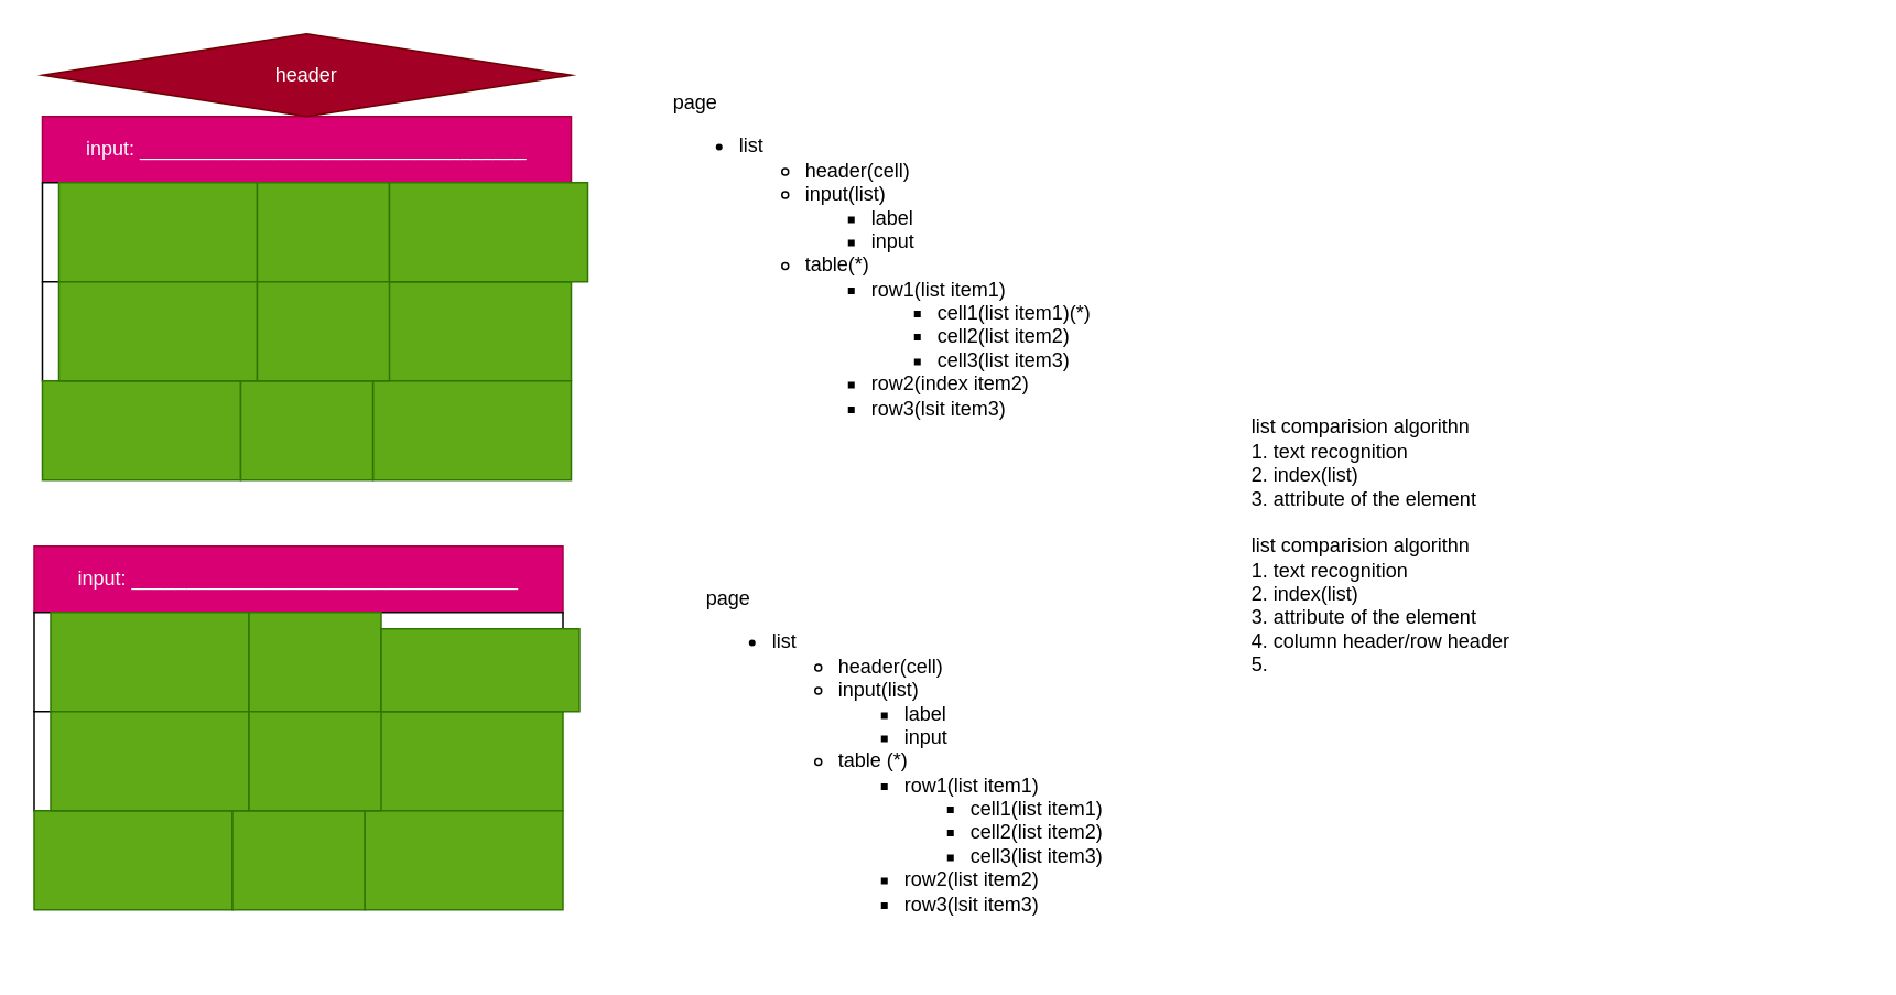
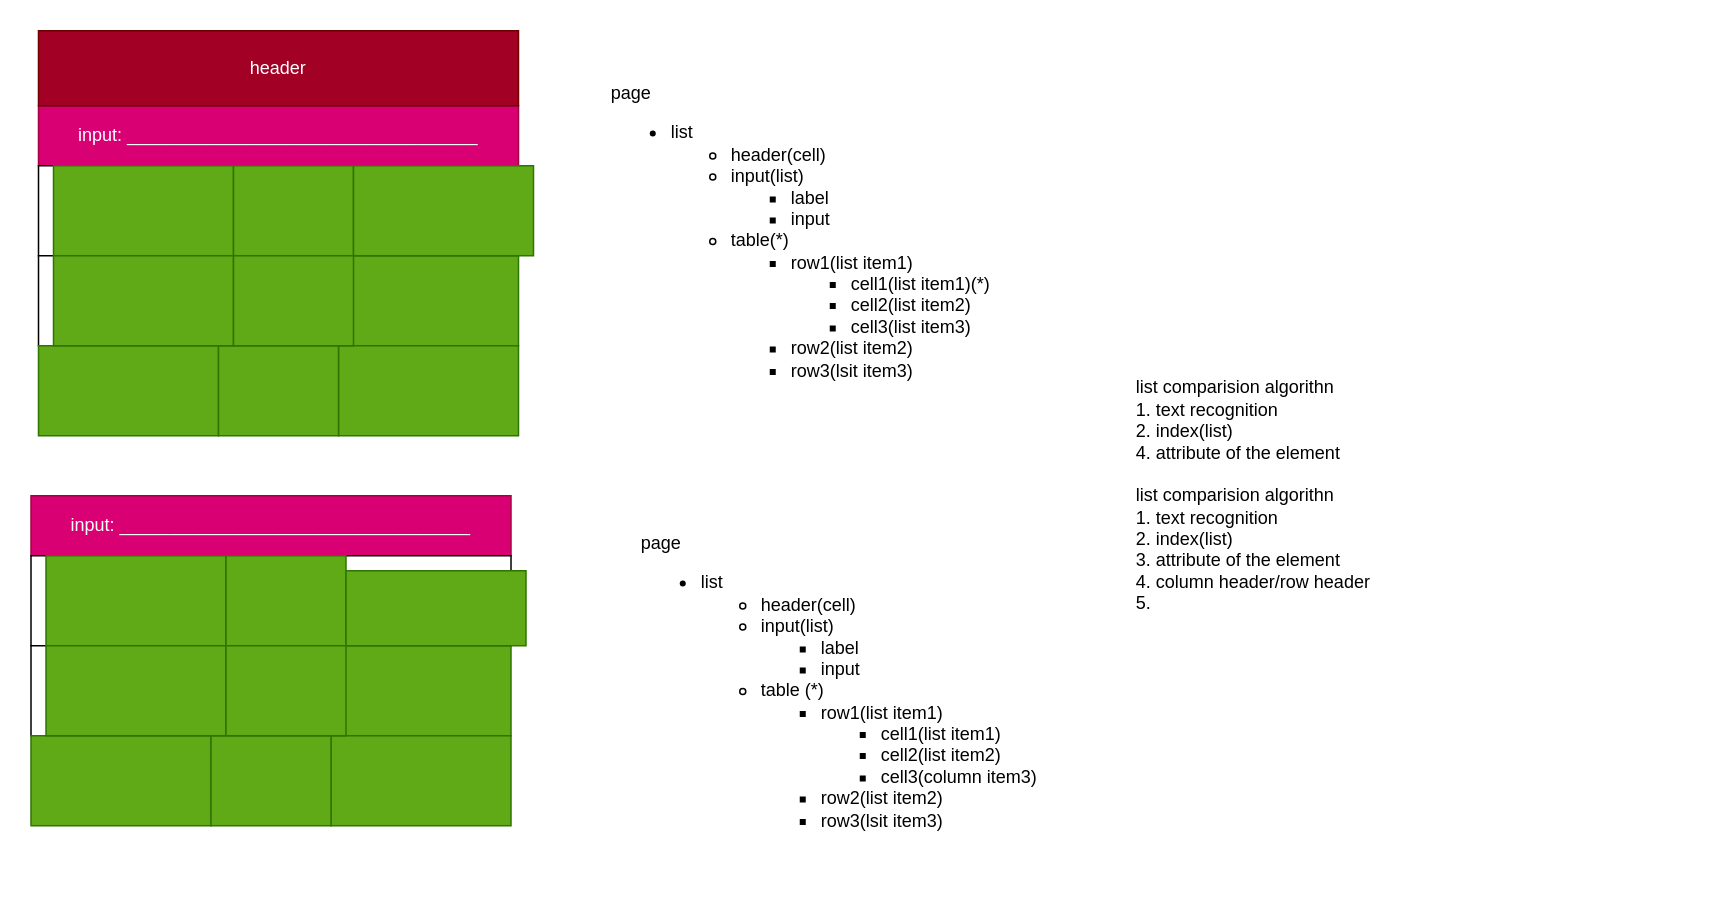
  <mxCell id="0" />
  <mxCell id="1" parent="0" />
  <mxCell id="2" value="input: ___________________________________" style="rounded=0;whiteSpace=wrap;html=1;fillColor=#d80073;fontColor=#ffffff;strokeColor=#A50040;" parent="1" vertex="1"><mxGeometry x="25" y="70" width="320" height="40" as="geometry" /></mxCell>
- <mxCell id="3" value="header" style="rhombus;whiteSpace=wrap;html=1;fillColor=#a20025;fontColor=#ffffff;strokeColor=#6F0000;" parent="1" vertex="1"><mxGeometry x="25" y="20" width="320" height="50" as="geometry" /></mxCell>
+ <mxCell id="3" value="header" style="rounded=0;whiteSpace=wrap;html=1;fillColor=#a20025;fontColor=#ffffff;strokeColor=#6F0000;" parent="1" vertex="1"><mxGeometry x="25" y="20" width="320" height="50" as="geometry" /></mxCell>
  <mxCell id="4" value="" style="rounded=0;whiteSpace=wrap;html=1;" parent="1" vertex="1"><mxGeometry x="25" y="110" width="120" height="60" as="geometry" /></mxCell>
  <mxCell id="5" value="" style="rounded=0;whiteSpace=wrap;html=1;" parent="1" vertex="1"><mxGeometry x="225" y="110" width="120" height="60" as="geometry" /></mxCell>
  <mxCell id="6" value="" style="rounded=0;whiteSpace=wrap;html=1;" parent="1" vertex="1"><mxGeometry x="145" y="110" width="80" height="60" as="geometry" /></mxCell>
  <mxCell id="7" value="" style="rounded=0;whiteSpace=wrap;html=1;" parent="1" vertex="1"><mxGeometry x="25" y="170" width="120" height="60" as="geometry" /></mxCell>
  <mxCell id="8" value="" style="rounded=0;whiteSpace=wrap;html=1;fillColor=#60a917;fontColor=#ffffff;strokeColor=#2D7600;" parent="1" vertex="1"><mxGeometry x="225" y="170" width="120" height="60" as="geometry" /></mxCell>
  <mxCell id="9" value="" style="rounded=0;whiteSpace=wrap;html=1;" parent="1" vertex="1"><mxGeometry x="145" y="170" width="80" height="60" as="geometry" /></mxCell>
  <mxCell id="10" value="" style="rounded=0;whiteSpace=wrap;html=1;fillColor=#60a917;fontColor=#ffffff;strokeColor=#2D7600;" parent="1" vertex="1"><mxGeometry x="25" y="230" width="120" height="60" as="geometry" /></mxCell>
  <mxCell id="11" value="" style="rounded=0;whiteSpace=wrap;html=1;fillColor=#60a917;fontColor=#ffffff;strokeColor=#2D7600;" parent="1" vertex="1"><mxGeometry x="225" y="230" width="120" height="60" as="geometry" /></mxCell>
  <mxCell id="12" value="" style="rounded=0;whiteSpace=wrap;html=1;fillColor=#60a917;fontColor=#ffffff;strokeColor=#2D7600;" parent="1" vertex="1"><mxGeometry x="145" y="230" width="80" height="60" as="geometry" /></mxCell>
  <mxCell id="13" value="" style="rounded=0;whiteSpace=wrap;html=1;fillColor=#60a917;fontColor=#ffffff;strokeColor=#2D7600;" parent="1" vertex="1"><mxGeometry x="35" y="110" width="120" height="60" as="geometry" /></mxCell>
  <mxCell id="14" value="" style="rounded=0;whiteSpace=wrap;html=1;fillColor=#60a917;fontColor=#ffffff;strokeColor=#2D7600;" parent="1" vertex="1"><mxGeometry x="155" y="110" width="80" height="60" as="geometry" /></mxCell>
  <mxCell id="15" value="" style="rounded=0;whiteSpace=wrap;html=1;fillColor=#60a917;fontColor=#ffffff;strokeColor=#2D7600;" parent="1" vertex="1"><mxGeometry x="235" y="110" width="120" height="60" as="geometry" /></mxCell>
  <mxCell id="16" value="" style="rounded=0;whiteSpace=wrap;html=1;fillColor=#60a917;fontColor=#ffffff;strokeColor=#2D7600;" parent="1" vertex="1"><mxGeometry x="35" y="170" width="120" height="60" as="geometry" /></mxCell>
  <mxCell id="17" value="" style="rounded=0;whiteSpace=wrap;html=1;fillColor=#60a917;fontColor=#ffffff;strokeColor=#2D7600;" parent="1" vertex="1"><mxGeometry x="155" y="170" width="80" height="60" as="geometry" /></mxCell>
- <mxCell id="18" value="page&lt;br&gt;&lt;ul&gt;&lt;li&gt;list&lt;/li&gt;&lt;ul&gt;&lt;li&gt;header(cell)&lt;/li&gt;&lt;li&gt;input(list)&lt;/li&gt;&lt;ul&gt;&lt;li&gt;label&lt;/li&gt;&lt;li&gt;input&lt;/li&gt;&lt;/ul&gt;&lt;li&gt;table(*)&lt;/li&gt;&lt;ul&gt;&lt;li&gt;row1(list item1)&lt;/li&gt;&lt;ul&gt;&lt;li&gt;cell1(list item1)(*)&lt;/li&gt;&lt;li&gt;cell2(list item2)&lt;/li&gt;&lt;li&gt;cell3(list item3)&lt;/li&gt;&lt;/ul&gt;&lt;li&gt;row2(index item2)&lt;/li&gt;&lt;li&gt;row3(lsit item3)&lt;/li&gt;&lt;/ul&gt;&lt;/ul&gt;&lt;/ul&gt;" style="text;html=1;strokeColor=none;fillColor=none;align=left;verticalAlign=middle;whiteSpace=wrap;rounded=0;" parent="1" vertex="1"><mxGeometry x="405" y="40" width="370" height="240" as="geometry" /></mxCell>
+ <mxCell id="18" value="page&lt;br&gt;&lt;ul&gt;&lt;li&gt;list&lt;/li&gt;&lt;ul&gt;&lt;li&gt;header(cell)&lt;/li&gt;&lt;li&gt;input(list)&lt;/li&gt;&lt;ul&gt;&lt;li&gt;label&lt;/li&gt;&lt;li&gt;input&lt;/li&gt;&lt;/ul&gt;&lt;li&gt;table(*)&lt;/li&gt;&lt;ul&gt;&lt;li&gt;row1(list item1)&lt;/li&gt;&lt;ul&gt;&lt;li&gt;cell1(list item1)(*)&lt;/li&gt;&lt;li&gt;cell2(list item2)&lt;/li&gt;&lt;li&gt;cell3(list item3)&lt;/li&gt;&lt;/ul&gt;&lt;li&gt;row2(list item2)&lt;/li&gt;&lt;li&gt;row3(lsit item3)&lt;/li&gt;&lt;/ul&gt;&lt;/ul&gt;&lt;/ul&gt;" style="text;html=1;strokeColor=none;fillColor=none;align=left;verticalAlign=middle;whiteSpace=wrap;rounded=0;" parent="1" vertex="1"><mxGeometry x="405" y="40" width="370" height="240" as="geometry" /></mxCell>
  <mxCell id="19" value="input: ___________________________________" style="rounded=0;whiteSpace=wrap;html=1;fillColor=#d80073;fontColor=#ffffff;strokeColor=#A50040;" parent="1" vertex="1"><mxGeometry x="20" y="330" width="320" height="40" as="geometry" /></mxCell>
  <mxCell id="20" value="" style="rounded=0;whiteSpace=wrap;html=1;" parent="1" vertex="1"><mxGeometry x="20" y="370" width="120" height="60" as="geometry" /></mxCell>
  <mxCell id="21" value="" style="rounded=0;whiteSpace=wrap;html=1;" parent="1" vertex="1"><mxGeometry x="220" y="370" width="120" height="60" as="geometry" /></mxCell>
  <mxCell id="22" value="" style="rounded=0;whiteSpace=wrap;html=1;" parent="1" vertex="1"><mxGeometry x="140" y="370" width="80" height="60" as="geometry" /></mxCell>
  <mxCell id="23" value="" style="rounded=0;whiteSpace=wrap;html=1;" parent="1" vertex="1"><mxGeometry x="20" y="430" width="120" height="60" as="geometry" /></mxCell>
  <mxCell id="24" value="" style="rounded=0;whiteSpace=wrap;html=1;fillColor=#60a917;fontColor=#ffffff;strokeColor=#2D7600;" parent="1" vertex="1"><mxGeometry x="220" y="430" width="120" height="60" as="geometry" /></mxCell>
  <mxCell id="25" value="" style="rounded=0;whiteSpace=wrap;html=1;" parent="1" vertex="1"><mxGeometry x="140" y="430" width="80" height="60" as="geometry" /></mxCell>
  <mxCell id="26" value="" style="rounded=0;whiteSpace=wrap;html=1;fillColor=#60a917;fontColor=#ffffff;strokeColor=#2D7600;" parent="1" vertex="1"><mxGeometry x="20" y="490" width="120" height="60" as="geometry" /></mxCell>
  <mxCell id="27" value="" style="rounded=0;whiteSpace=wrap;html=1;fillColor=#60a917;fontColor=#ffffff;strokeColor=#2D7600;" parent="1" vertex="1"><mxGeometry x="220" y="490" width="120" height="60" as="geometry" /></mxCell>
  <mxCell id="28" value="" style="rounded=0;whiteSpace=wrap;html=1;fillColor=#60a917;fontColor=#ffffff;strokeColor=#2D7600;" parent="1" vertex="1"><mxGeometry x="140" y="490" width="80" height="60" as="geometry" /></mxCell>
  <mxCell id="29" value="" style="rounded=0;whiteSpace=wrap;html=1;fillColor=#60a917;fontColor=#ffffff;strokeColor=#2D7600;" parent="1" vertex="1"><mxGeometry x="30" y="370" width="120" height="60" as="geometry" /></mxCell>
  <mxCell id="30" value="" style="rounded=0;whiteSpace=wrap;html=1;fillColor=#60a917;fontColor=#ffffff;strokeColor=#2D7600;" parent="1" vertex="1"><mxGeometry x="150" y="370" width="80" height="60" as="geometry" /></mxCell>
  <mxCell id="31" value="" style="rounded=0;whiteSpace=wrap;html=1;fillColor=#60a917;fontColor=#ffffff;strokeColor=#2D7600;" parent="1" vertex="1"><mxGeometry x="230" y="380" width="120" height="50" as="geometry" /></mxCell>
  <mxCell id="32" value="" style="rounded=0;whiteSpace=wrap;html=1;fillColor=#60a917;fontColor=#ffffff;strokeColor=#2D7600;" parent="1" vertex="1"><mxGeometry x="30" y="430" width="120" height="60" as="geometry" /></mxCell>
  <mxCell id="33" value="" style="rounded=0;whiteSpace=wrap;html=1;fillColor=#60a917;fontColor=#ffffff;strokeColor=#2D7600;" parent="1" vertex="1"><mxGeometry x="150" y="430" width="80" height="60" as="geometry" /></mxCell>
- <mxCell id="34" value="page&lt;br&gt;&lt;ul&gt;&lt;li&gt;list&lt;/li&gt;&lt;ul&gt;&lt;li&gt;header(cell)&lt;/li&gt;&lt;li&gt;input(list)&lt;/li&gt;&lt;ul&gt;&lt;li&gt;label&lt;/li&gt;&lt;li&gt;input&lt;/li&gt;&lt;/ul&gt;&lt;li&gt;table (*)&lt;/li&gt;&lt;ul&gt;&lt;li&gt;row1(list item1)&lt;/li&gt;&lt;ul&gt;&lt;li&gt;cell1(list item1)&lt;/li&gt;&lt;li&gt;cell2(list item2)&lt;/li&gt;&lt;li&gt;cell3(list item3)&lt;/li&gt;&lt;/ul&gt;&lt;li&gt;row2(list item2)&lt;/li&gt;&lt;li&gt;row3(lsit item3)&lt;/li&gt;&lt;/ul&gt;&lt;/ul&gt;&lt;/ul&gt;" style="text;html=1;strokeColor=none;fillColor=none;align=left;verticalAlign=middle;whiteSpace=wrap;rounded=0;" parent="1" vertex="1"><mxGeometry x="425" y="340" width="370" height="240" as="geometry" /></mxCell>
- <mxCell id="35" value="list comparision algorithn&lt;br&gt;1. text recognition&lt;br&gt;2. index(list)&lt;br&gt;3. attribute of the element&lt;br&gt;&lt;br&gt;list comparision algorithn&lt;br&gt;1. text recognition&lt;br&gt;2. index(list)&lt;br&gt;3. attribute of the element&lt;br&gt;4. column header/row header&lt;br&gt;5.&amp;nbsp;" style="text;html=1;strokeColor=none;fillColor=none;align=left;verticalAlign=middle;whiteSpace=wrap;rounded=0;" parent="1" vertex="1"><mxGeometry x="755" y="210" width="370" height="240" as="geometry" /></mxCell>
+ <mxCell id="34" value="page&lt;br&gt;&lt;ul&gt;&lt;li&gt;list&lt;/li&gt;&lt;ul&gt;&lt;li&gt;header(cell)&lt;/li&gt;&lt;li&gt;input(list)&lt;/li&gt;&lt;ul&gt;&lt;li&gt;label&lt;/li&gt;&lt;li&gt;input&lt;/li&gt;&lt;/ul&gt;&lt;li&gt;table (*)&lt;/li&gt;&lt;ul&gt;&lt;li&gt;row1(list item1)&lt;/li&gt;&lt;ul&gt;&lt;li&gt;cell1(list item1)&lt;/li&gt;&lt;li&gt;cell2(list item2)&lt;/li&gt;&lt;li&gt;cell3(column item3)&lt;/li&gt;&lt;/ul&gt;&lt;li&gt;row2(list item2)&lt;/li&gt;&lt;li&gt;row3(lsit item3)&lt;/li&gt;&lt;/ul&gt;&lt;/ul&gt;&lt;/ul&gt;" style="text;html=1;strokeColor=none;fillColor=none;align=left;verticalAlign=middle;whiteSpace=wrap;rounded=0;" parent="1" vertex="1"><mxGeometry x="425" y="340" width="370" height="240" as="geometry" /></mxCell>
+ <mxCell id="35" value="list comparision algorithn&lt;br&gt;1. text recognition&lt;br&gt;2. index(list)&lt;br&gt;4. attribute of the element&lt;br&gt;&lt;br&gt;list comparision algorithn&lt;br&gt;1. text recognition&lt;br&gt;2. index(list)&lt;br&gt;3. attribute of the element&lt;br&gt;4. column header/row header&lt;br&gt;5.&amp;nbsp;" style="text;html=1;strokeColor=none;fillColor=none;align=left;verticalAlign=middle;whiteSpace=wrap;rounded=0;" parent="1" vertex="1"><mxGeometry x="755" y="210" width="370" height="240" as="geometry" /></mxCell>
